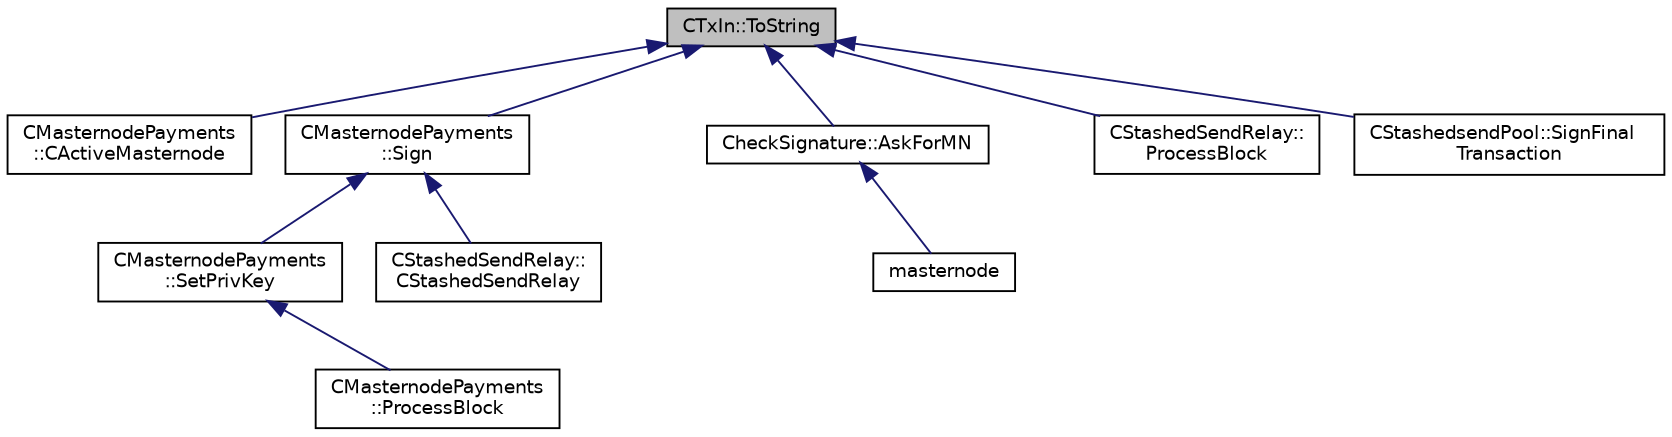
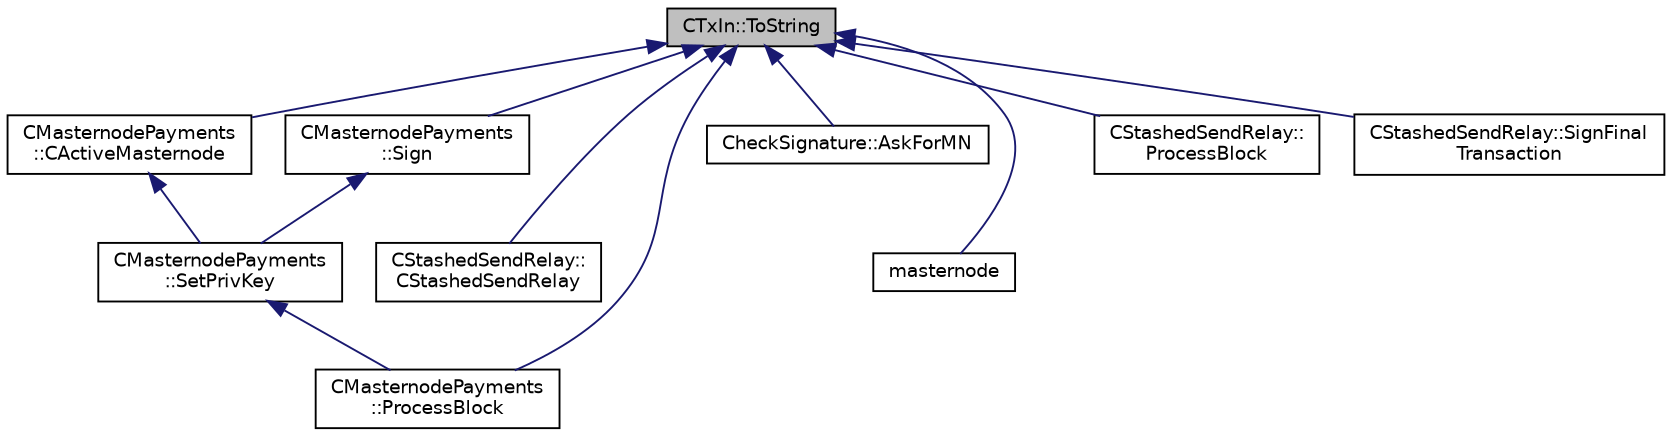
  digraph {
    rankdir=TB
    node [color=black fillcolor=white fontname=Helvetica fontsize=10 shape=record style=filled]
    edge [color=midnightblue dir=back fontname=Helvetica fontsize=10 labelfontname=Helvetica labelfontsize=10 style=solid]
    n1 [fillcolor=grey75 fontcolor=black height=0.2 label="CTxIn::ToString" width=0.4]
    n2 [height=0.2 label="CMasternodePayments\l::CActiveMasternode" width=0.4]
    n3 [height=0.2 label="CMasternodePayments\l::Sign" width=0.4]
    n4 [height=0.2 label="CMasternodePayments\l::ProcessBlock" width=0.4]
    n5 [height=0.2 label="CheckSignature::AskForMN" width=0.4]
    n6 [height=0.2 label=masternode width=0.4]
    n7 [height=0.2 label="CStashedSendRelay::\lCStashedSendRelay" width=0.4]
    n8 [height=0.2 label="CStashedSendRelay::\lProcessBlock" width=0.4]
-   n9 [height=0.2 label="CStashedsendPool::SignFinal\lTransaction" width=0.4]
+   n9 [height=0.2 label="CStashedSendRelay::SignFinal\lTransaction" width=0.4]
    n10 [height=0.2 label="CMasternodePayments\l::SetPrivKey" width=0.4]
    n1 -> n2
    n1 -> n3
+   n1 -> n4
    n1 -> n5
-   n5 -> n6
-   n3 -> n7
+   n1 -> n6
+   n1 -> n7
    n1 -> n8
    n1 -> n9
+   n2 -> n10
    n3 -> n10
    n10 -> n4
  }
